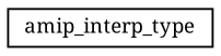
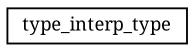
  digraph {
    rankdir=LR
    fontname="Noto Serif"
-   n1 [color=black fillcolor=white fontname="Noto Serif" fontsize=10 height=0.2 label=amip_interp_type shape=record style=filled width=0.4]
+   n1 [color=black fillcolor=white fontname="Noto Serif" fontsize=10 height=0.2 label=type_interp_type shape=record style=filled width=0.4]
  }
